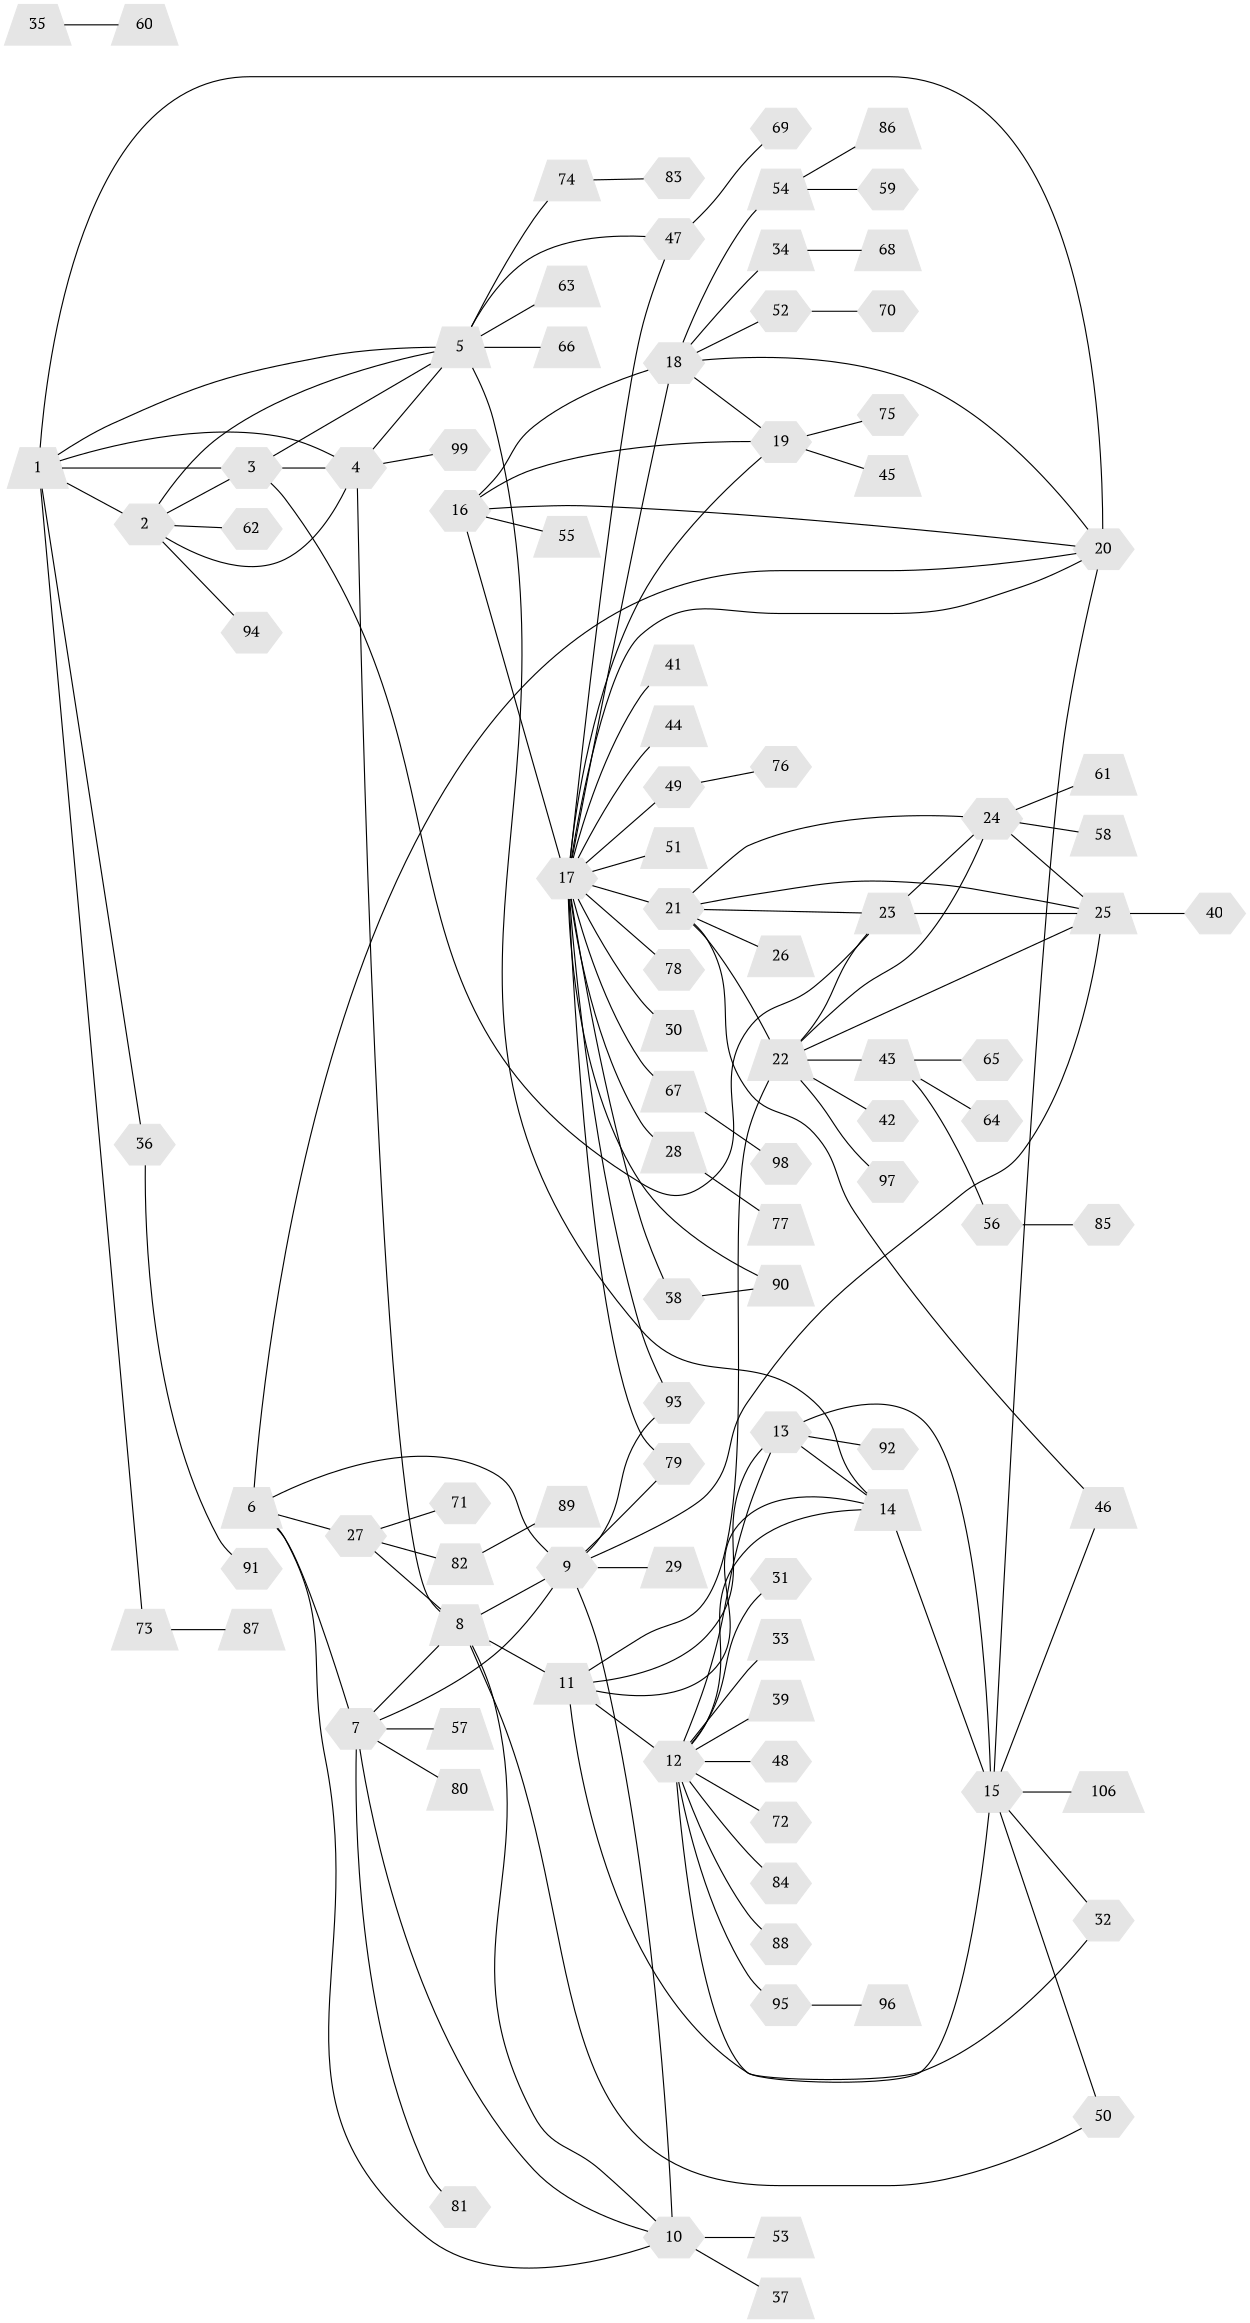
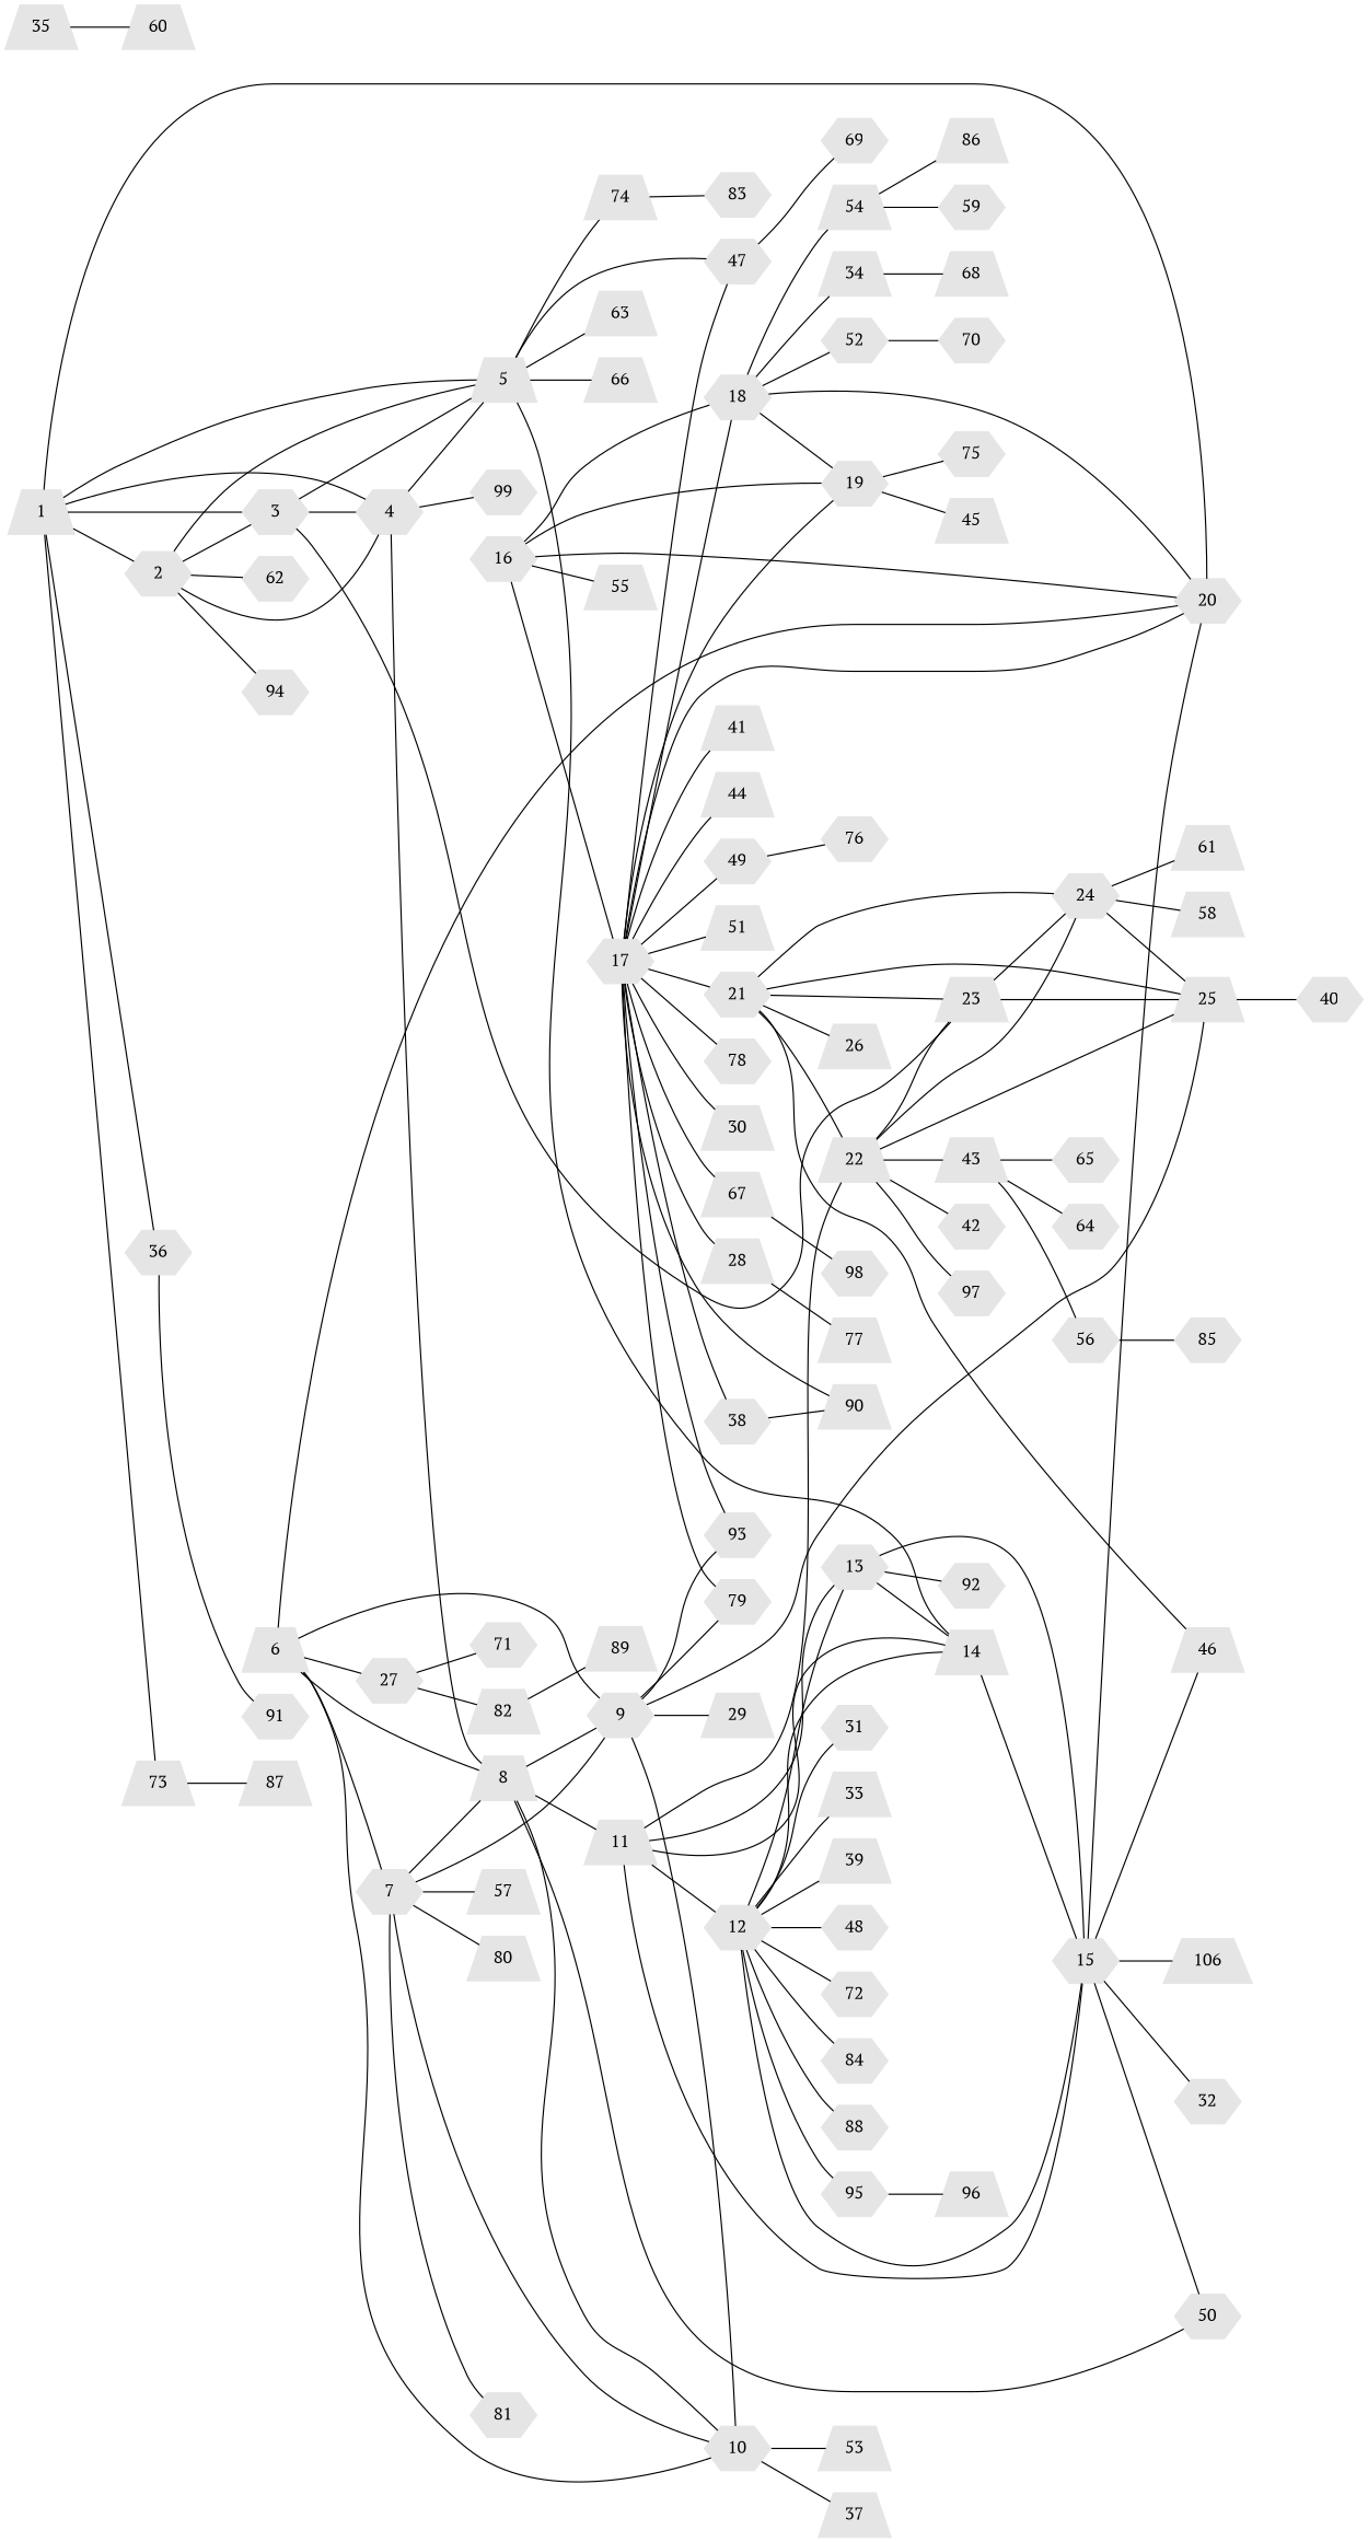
  graph {
    fontname="PT Serif"
    rankdir=LR
    node [color=gray90 fontname="PT Serif" shape=hexagon style=filled]
    edge [fontname="PT Serif"]
    1 [shape=trapezium]
    2
    3
    4
    5 [shape=trapezium]
    20
    36
    73 [shape=trapezium]
    62
    94
    23 [shape=trapezium]
    8 [shape=trapezium]
    99
    14 [shape=trapezium]
    47
    63 [shape=trapezium]
    66 [shape=trapezium]
    74 [shape=trapezium]
    91
    87 [shape=trapezium]
    25 [shape=trapezium]
    24
    9
    10
    11 [shape=trapezium]
    50
    15
    69
    83
    6 [shape=trapezium]
    7
    27
    57 [shape=trapezium]
    80 [shape=trapezium]
    81
    29 [shape=trapezium]
    79
    93
    37 [shape=trapezium]
    53 [shape=trapezium]
    71
    82 [shape=trapezium]
    12
    13
    22 [shape=trapezium]
    40
    31
    33 [shape=trapezium]
    39 [shape=trapezium]
    48
    72
    84
    88
    95
    92
    32
    46 [shape=trapezium]
    n58 [label=106 shape=trapezium]
    42
    43 [shape=trapezium]
    97
    96 [shape=trapezium]
    16
    17
    18
    19
    55 [shape=trapezium]
    21
    28 [shape=trapezium]
    30 [shape=trapezium]
    38
    41 [shape=trapezium]
    44 [shape=trapezium]
    49
    51 [shape=trapezium]
    67 [shape=trapezium]
    78
    90 [shape=trapezium]
    34 [shape=trapezium]
    52
    54 [shape=trapezium]
    45 [shape=trapezium]
    75
    26 [shape=trapezium]
    77 [shape=trapezium]
    35 [shape=trapezium]
    60 [shape=trapezium]
    76
    98
    68 [shape=trapezium]
    70
    59
    86 [shape=trapezium]
    58 [shape=trapezium]
    61 [shape=trapezium]
    56
    64
    65
    89 [shape=trapezium]
    85
    1 -- 2
    1 -- 3
    1 -- 4
    1 -- 5
    1 -- 20
    1 -- 36
    1 -- 73
    2 -- 3
    2 -- 4
    2 -- 5
    2 -- 62
    2 -- 94
    3 -- 4
    3 -- 5
    3 -- 23
    4 -- 5
    4 -- 8
    4 -- 99
    5 -- 14
    5 -- 47
    5 -- 63
    5 -- 66
    5 -- 74
    36 -- 91
    73 -- 87
    23 -- 25
    23 -- 24
    8 -- 9
    8 -- 10
    8 -- 11
    8 -- 50
    14 -- 15
    47 -- 69
    74 -- 83
    25 -- 40
    24 -- 25
    24 -- 58
    24 -- 61
    9 -- 25
    9 -- 10
    9 -- 29
    9 -- 79
    9 -- 93
    10 -- 37
    10 -- 53
    11 -- 14
    11 -- 15
    11 -- 12
    11 -- 13
    11 -- 22
    15 -- 20
    15 -- 50
    15 -- 32
    15 -- 46
    15 -- n58
    6 -- 20
-   27 -- 8
+   6 -- 8
    6 -- 9
    6 -- 10
    6 -- 7
    6 -- 27
    7 -- 8
    7 -- 9
    7 -- 10
    7 -- 57
    7 -- 80
    7 -- 81
    27 -- 71
    27 -- 82
    82 -- 89
    12 -- 14
-   12 -- 32
+   12 -- 15
    12 -- 13
    12 -- 31
    12 -- 33
    12 -- 39
    12 -- 48
    12 -- 72
    12 -- 84
    12 -- 88
    12 -- 95
    13 -- 14
    13 -- 15
    13 -- 92
    22 -- 23
    22 -- 25
    22 -- 24
    22 -- 42
    22 -- 43
    22 -- 97
    95 -- 96
    43 -- 56
    43 -- 64
    43 -- 65
    16 -- 20
    16 -- 17
    16 -- 18
    16 -- 19
    16 -- 55
    17 -- 20
    17 -- 47
    17 -- 79
    17 -- 93
    17 -- 18
    17 -- 19
    17 -- 21
    17 -- 28
    17 -- 30
    17 -- 38
    17 -- 41
    17 -- 44
    17 -- 49
    17 -- 51
    17 -- 67
    17 -- 78
    17 -- 90
    18 -- 20
    18 -- 19
    18 -- 34
    18 -- 52
    18 -- 54
    19 -- 45
    19 -- 75
    21 -- 23
    21 -- 25
    21 -- 24
    21 -- 22
    21 -- 46
    21 -- 26
    28 -- 77
    38 -- 90
    49 -- 76
    67 -- 98
    34 -- 68
    52 -- 70
    54 -- 59
    54 -- 86
    35 -- 60
    56 -- 85
  }
